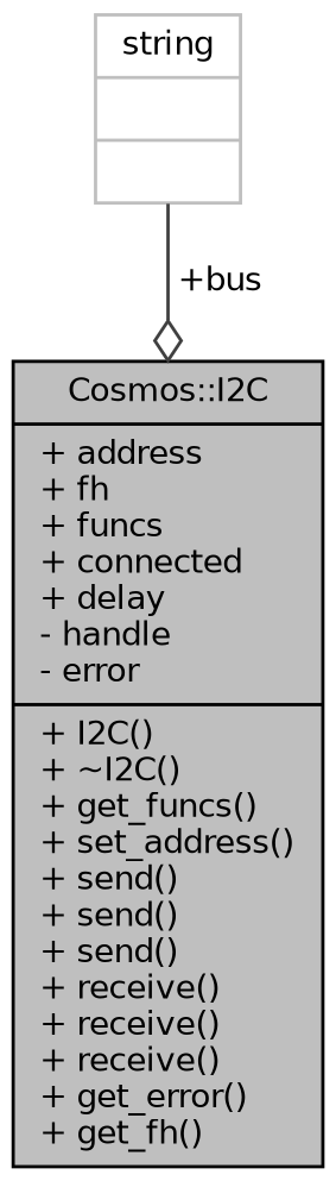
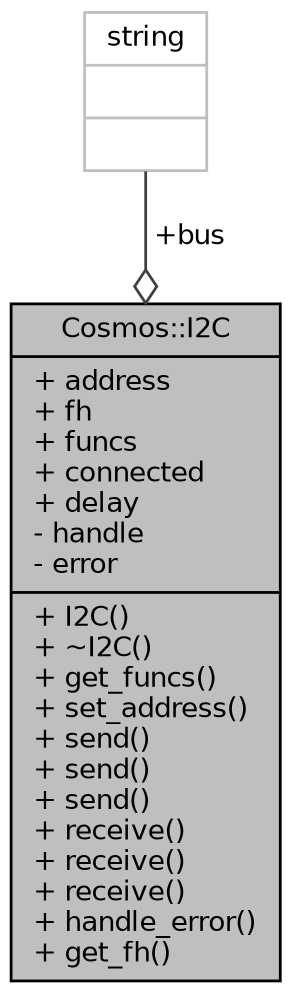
  digraph {
    node [fontname=Helvetica fontsize=10 shape=record style=filled]
-   n1 [color=black fillcolor=grey75 fontcolor=black height=0.2 label="{Cosmos::I2C\n|+ address\l+ fh\l+ funcs\l+ connected\l+ delay\l- handle\l- error\l|+ I2C()\l+ ~I2C()\l+ get_funcs()\l+ set_address()\l+ send()\l+ send()\l+ send()\l+ receive()\l+ receive()\l+ receive()\l+ get_error()\l+ get_fh()\l}" width=0.4]
+   n1 [color=black fillcolor=grey75 fontcolor=black height=0.2 label="{Cosmos::I2C\n|+ address\l+ fh\l+ funcs\l+ connected\l+ delay\l- handle\l- error\l|+ I2C()\l+ ~I2C()\l+ get_funcs()\l+ set_address()\l+ send()\l+ send()\l+ send()\l+ receive()\l+ receive()\l+ receive()\l+ handle_error()\l+ get_fh()\l}" width=0.4]
    n2 [color=grey75 fillcolor=white height=0.2 label="{string\n||}" width=0.4]
    n2 -> n1 [arrowhead=odiamond color=grey25 fontname=Helvetica fontsize=10 label=" +bus" labelfontname=Helvetica labelfontsize=10 style=solid]
  }
